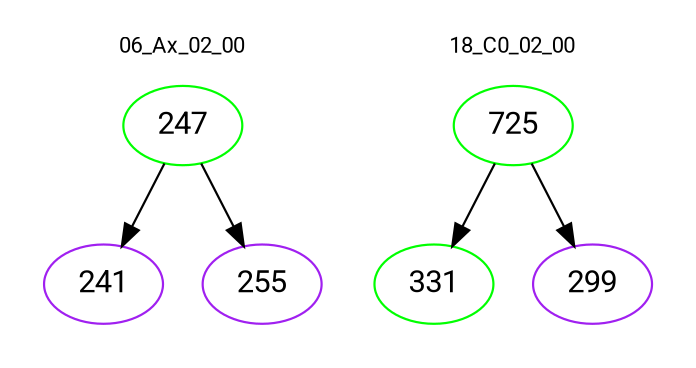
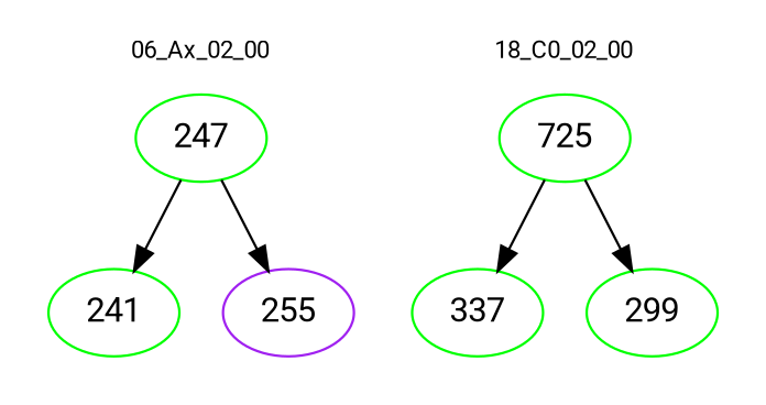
  digraph {
    fontname=Roboto
    node [color=green fontname=Roboto]
    edge [color=black fontname=Roboto]
    n1 [label=247]
-   n2 [color=purple label=241]
+   n2 [label=241]
    n3 [color=purple label=255]
    n4 [label=725]
-   n5 [label=331]
-   n6 [color=purple label=299]
+   n5 [label=337]
+   n6 [label=299]
    subgraph cluster_1 {
      color=white
      fontsize=10
      label="06_Ax_02_00"
      n1
      n2
      n3
    }
    subgraph cluster_2 {
      color=white
      fontsize=10
      label="18_C0_02_00"
      n4
      n5
      n6
    }
    n1 -> n2
    n1 -> n3
    n4 -> n5
    n4 -> n6
  }
